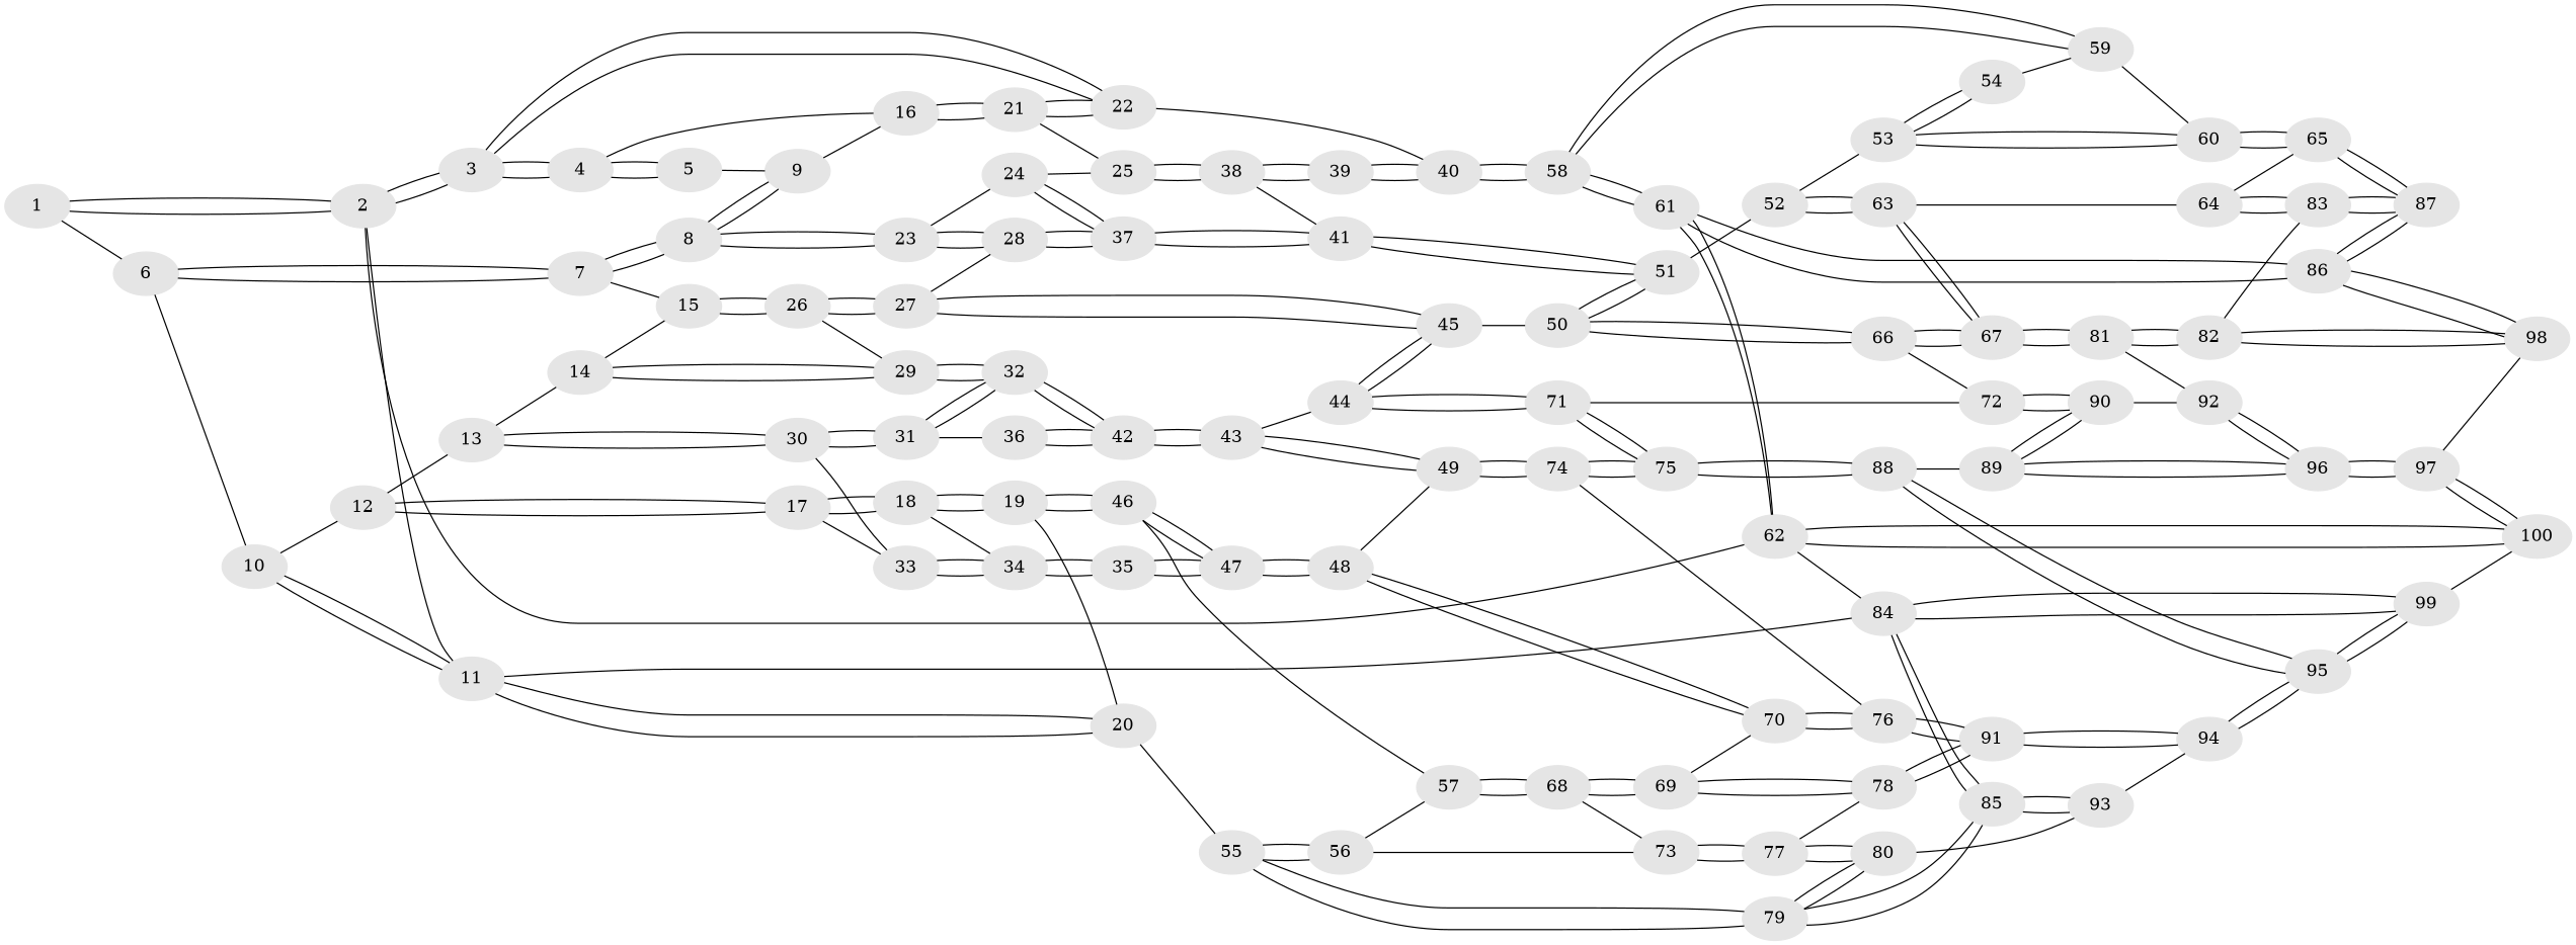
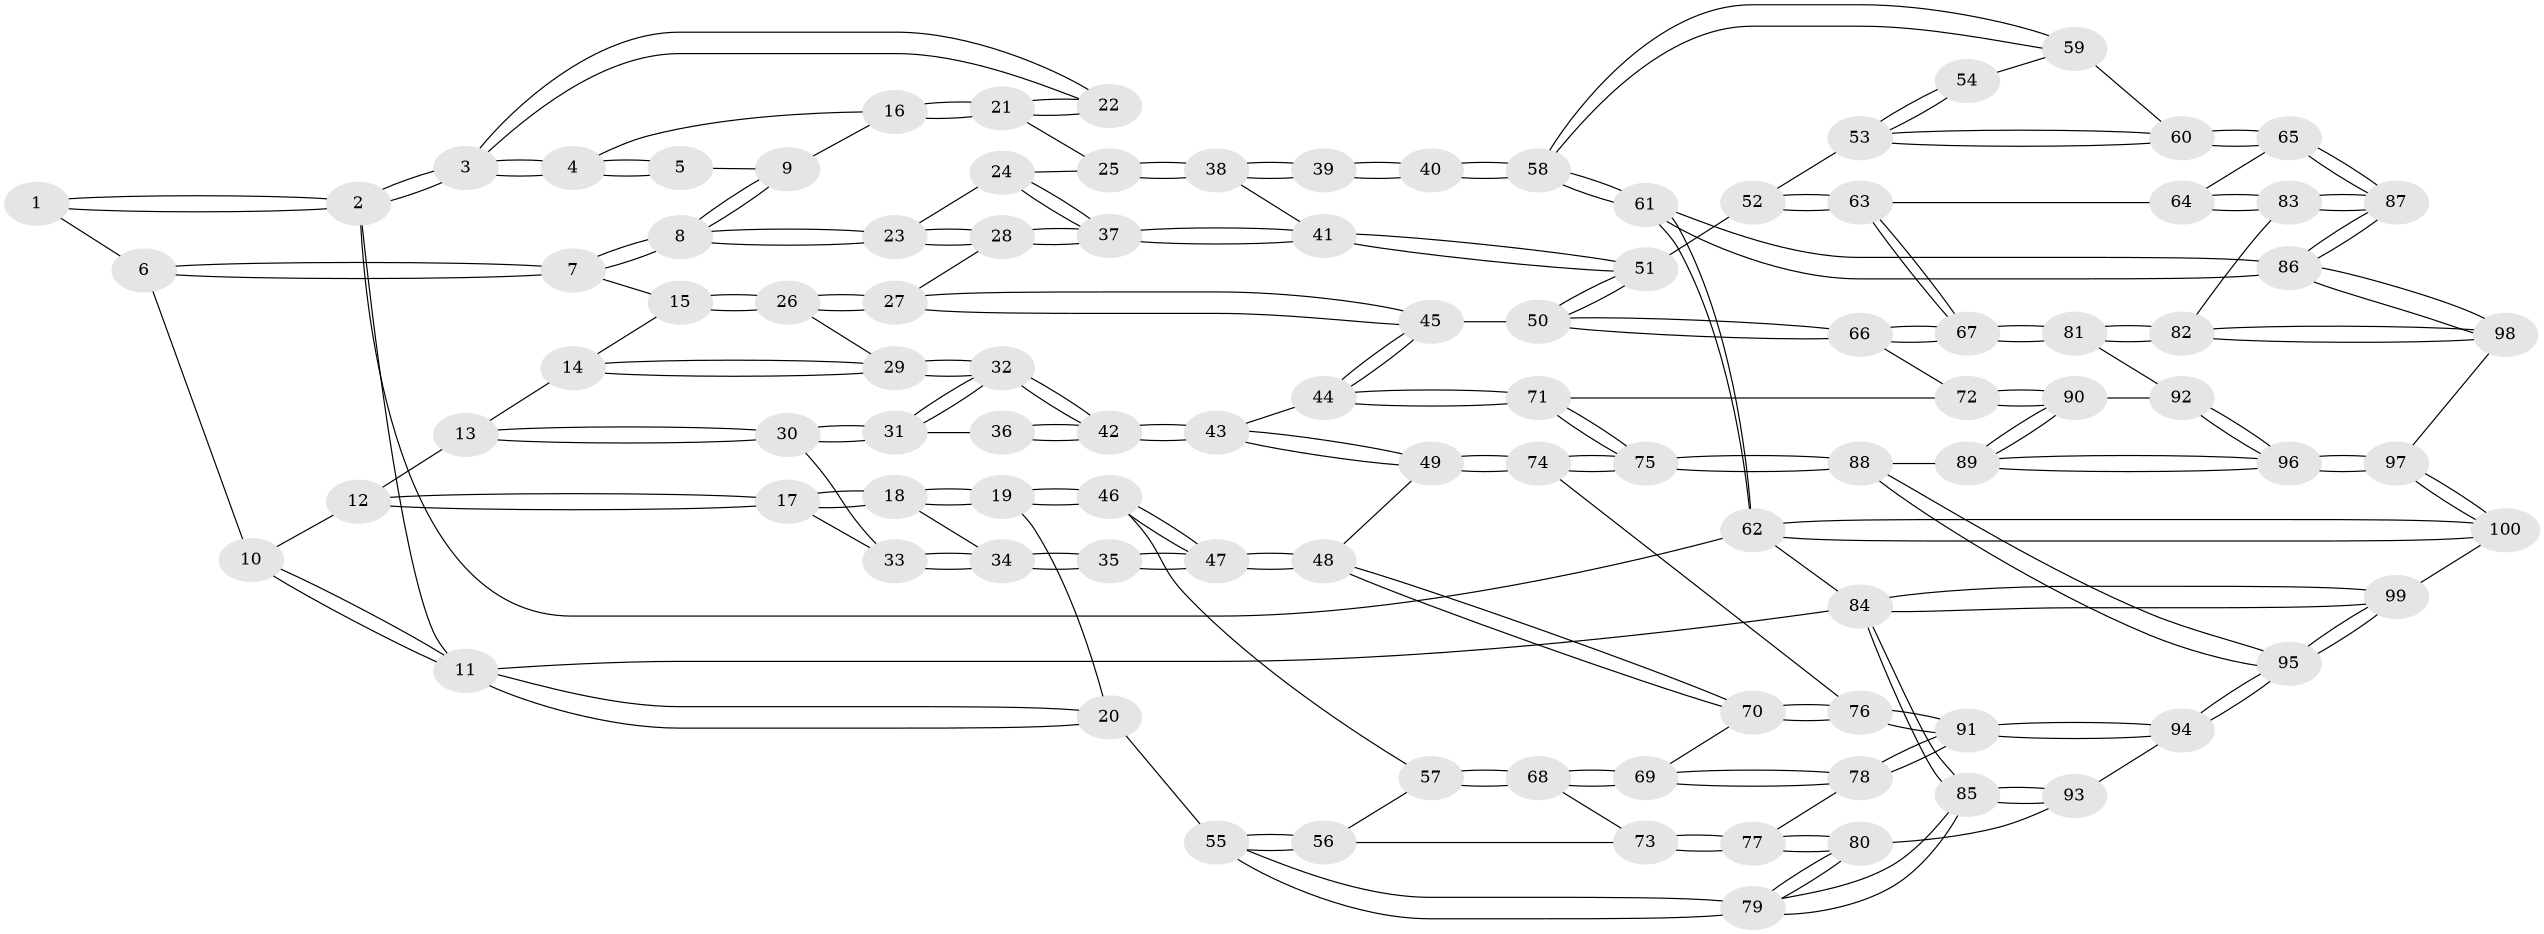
  graph {
    rankdir=LR
    node [color=gray90 style=filled]
    1
    2
    6
    3
    11
    62
    7
    10
    4
    22
    20
    84
    100
    5
    16
    40
    9
    21
    8
    15
    12
    23
    26
    24
    28
    13
    17
    55
    85
    99
    14
    30
    18
    33
    29
    31
    32
    27
    25
    19
    34
    46
    35
    47
    57
    56
    79
    38
    58
    37
    41
    39
    45
    50
    42
    36
    43
    48
    51
    54
    59
    61
    52
    44
    49
    71
    74
    72
    75
    66
    68
    70
    76
    67
    53
    63
    60
    64
    65
    73
    80
    77
    69
    86
    87
    98
    83
    81
    90
    82
    92
    78
    91
    88
    89
    95
    94
    93
    96
    97
    1 -- 2
    1 -- 2
    1 -- 6
    2 -- 3
    2 -- 3
    2 -- 11
    2 -- 62
    6 -- 7
    6 -- 7
    6 -- 10
    3 -- 4
    3 -- 4
    3 -- 22
    3 -- 22
    11 -- 20
    11 -- 20
    11 -- 84
    62 -- 84
    62 -- 100
    62 -- 100
    7 -- 8
    7 -- 8
    7 -- 15
    10 -- 11
    10 -- 11
    10 -- 12
    4 -- 5
    4 -- 5
    4 -- 16
-   22 -- 40
    20 -- 55
    84 -- 85
    84 -- 85
    84 -- 99
    84 -- 99
    5 -- 9
    16 -- 21
    16 -- 21
    40 -- 58
    40 -- 58
    9 -- 16
    21 -- 22
    21 -- 22
    21 -- 25
    8 -- 9
    8 -- 9
    8 -- 23
    8 -- 23
    15 -- 26
    15 -- 26
    12 -- 13
    12 -- 17
    12 -- 17
    23 -- 24
    23 -- 28
    23 -- 28
    26 -- 29
    26 -- 27
    26 -- 27
    24 -- 25
    24 -- 37
    24 -- 37
    28 -- 37
    28 -- 37
    13 -- 14
    13 -- 30
    13 -- 30
    17 -- 18
    17 -- 18
    17 -- 33
    55 -- 56
    55 -- 56
    55 -- 79
    55 -- 79
    85 -- 93
    85 -- 93
    99 -- 100
    14 -- 15
    14 -- 29
    14 -- 29
    30 -- 33
    30 -- 31
    30 -- 31
    18 -- 19
    18 -- 19
    18 -- 34
    33 -- 34
    33 -- 34
    29 -- 32
    29 -- 32
    31 -- 32
    31 -- 32
    31 -- 36
    32 -- 42
    32 -- 42
    27 -- 28
    27 -- 45
    27 -- 45
    25 -- 38
    25 -- 38
    19 -- 20
    19 -- 46
    19 -- 46
    34 -- 35
    34 -- 35
    46 -- 47
    46 -- 47
    46 -- 57
    35 -- 47
    35 -- 47
    47 -- 48
    47 -- 48
    57 -- 68
    57 -- 68
    56 -- 57
    56 -- 73
    79 -- 85
    79 -- 85
    79 -- 80
    79 -- 80
    38 -- 41
    38 -- 39
    38 -- 39
    58 -- 59
    58 -- 59
    58 -- 61
    58 -- 61
    37 -- 41
    37 -- 41
    41 -- 51
    41 -- 51
    39 -- 40
    39 -- 40
    45 -- 50
    50 -- 51
    50 -- 51
    50 -- 66
    50 -- 66
    42 -- 43
    42 -- 43
    36 -- 42
    36 -- 42
    43 -- 44
    43 -- 49
    43 -- 49
    48 -- 49
    48 -- 70
    48 -- 70
    51 -- 52
    54 -- 59
    59 -- 60
    61 -- 62
    61 -- 62
    61 -- 86
    61 -- 86
    52 -- 53
    52 -- 63
    52 -- 63
    44 -- 45
    44 -- 45
    44 -- 71
    44 -- 71
    49 -- 74
    49 -- 74
    71 -- 72
    71 -- 75
    71 -- 75
    74 -- 75
    74 -- 75
    74 -- 76
    72 -- 90
    72 -- 90
    75 -- 88
    75 -- 88
    66 -- 72
    66 -- 67
    66 -- 67
    68 -- 73
    68 -- 69
    68 -- 69
    70 -- 76
    70 -- 76
    76 -- 91
    76 -- 91
    67 -- 81
    67 -- 81
    53 -- 54
    53 -- 54
    53 -- 60
    53 -- 60
    63 -- 67
    63 -- 67
    63 -- 64
    60 -- 65
    60 -- 65
    64 -- 65
    64 -- 83
    64 -- 83
    65 -- 87
    65 -- 87
    73 -- 77
    73 -- 77
    80 -- 93
    77 -- 80
    77 -- 80
    77 -- 78
    69 -- 70
    69 -- 78
    69 -- 78
    86 -- 87
    86 -- 87
    86 -- 98
    86 -- 98
    83 -- 87
    83 -- 87
    81 -- 82
    81 -- 82
    81 -- 92
    90 -- 92
    82 -- 98
    82 -- 98
    82 -- 83
    92 -- 96
    92 -- 96
    78 -- 91
    78 -- 91
    91 -- 94
    91 -- 94
    88 -- 89
    88 -- 95
    88 -- 95
    89 -- 90
    89 -- 90
    89 -- 96
    89 -- 96
    95 -- 99
    95 -- 99
    94 -- 95
    94 -- 95
    93 -- 94
    96 -- 97
    96 -- 97
    97 -- 100
    97 -- 100
    97 -- 98
  }
